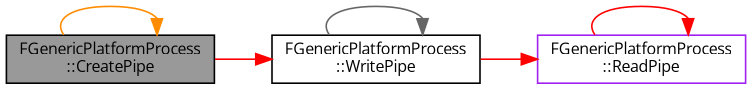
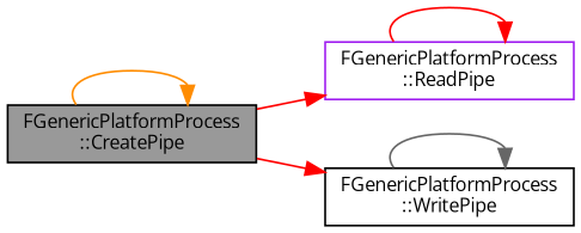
  digraph {
    fontname="Open Sans"
    rankdir=LR
    node [color=black fillcolor=white fontname="Open Sans" fontsize=10 shape=box style=filled]
    edge [color=red fontname="Open Sans" fontsize=10 labelfontname=Helvetica labelfontsize=10 style=solid]
    n1 [fillcolor=grey60 fontcolor=black height=0.2 label="FGenericPlatformProcess\l::CreatePipe" width=0.4]
    n2 [color=purple height=0.2 label="FGenericPlatformProcess\l::ReadPipe" width=0.4]
    n3 [height=0.2 label="FGenericPlatformProcess\l::WritePipe" width=0.4]
    n1 -> n1 [color=darkorange]
-   n3 -> n2
+   n1 -> n2
    n1 -> n3
    n2 -> n2
    n3 -> n3 [color=gray40]
  }
